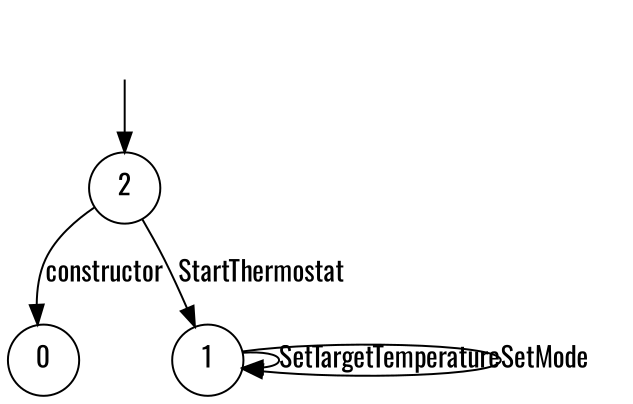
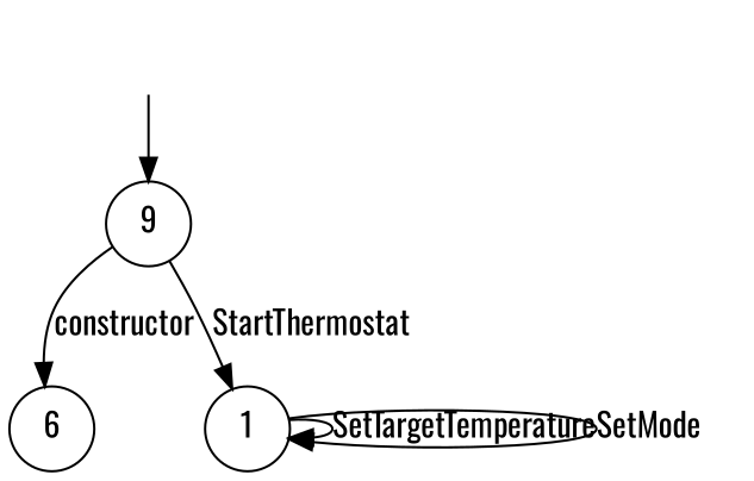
  digraph {
    fontname=Oswald
    rankdir=TB
    node [fontname=Oswald shape=circle]
    edge [fontname=Oswald]
    "" [shape=plaintext]
-   n2 [label=2]
-   n3 [label=0]
+   n2 [label=9]
+   n3 [label=6]
    n4 [label=1]
    "" -> n2
    n2 -> n3 [label=constructor]
    n2 -> n4 [label=StartThermostat]
    n4 -> n4 [label=SetTargetTemperature]
    n4 -> n4 [label=SetMode]
  }
